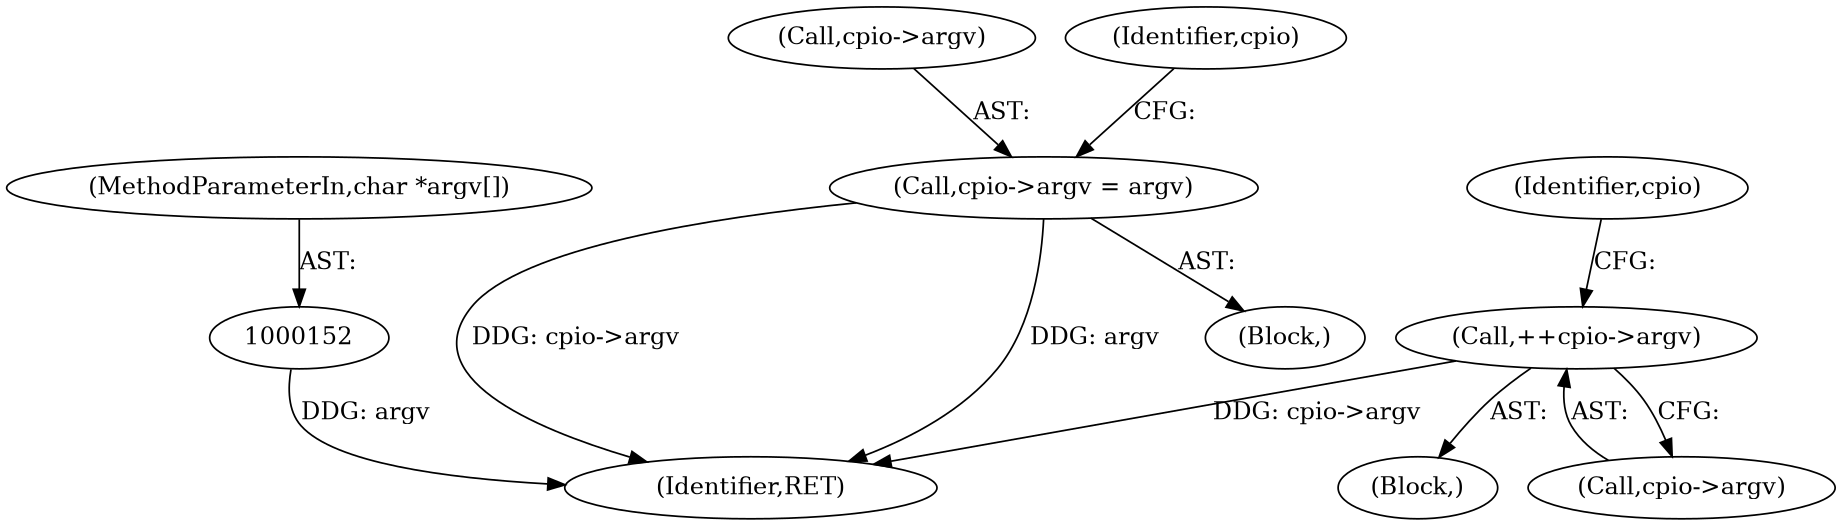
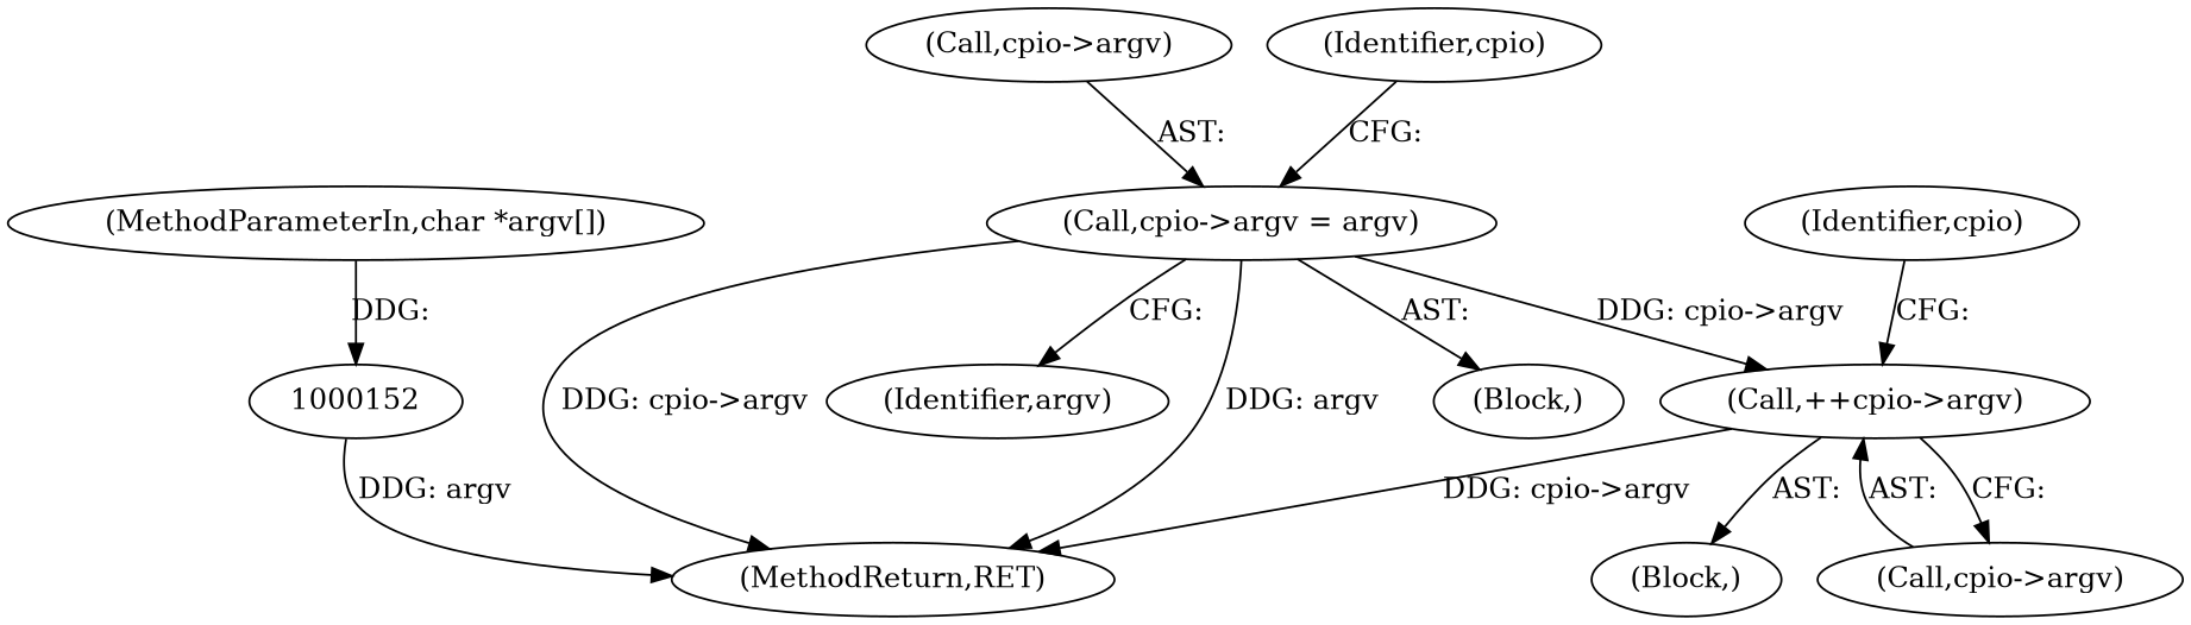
  digraph {
    n1 [label="(MethodParameterIn,char *argv[])"]
    1000152
    n3 [label="(Call,cpio->argv = argv)"]
-   n4 [label="(Identifier,RET)"]
+   n4 [label="(MethodReturn,RET)"]
    n5 [label="(Call,++cpio->argv)"]
+   n6 [label="(Identifier,argv)"]
    n7 [label="(Block,)"]
    n8 [label="(Call,cpio->argv)"]
    n9 [label="(Block,)"]
    n10 [label="(Call,cpio->argv)"]
    n11 [label="(Identifier,cpio)"]
    n12 [label="(Identifier,cpio)"]
-   n1 -> 1000152 [label="AST: "]
+   n1 -> 1000152 [label="DDG: "]
    1000152 -> n4 [label="DDG: argv"]
    n3 -> n4 [label="DDG: argv"]
    n3 -> n4 [label="DDG: cpio->argv"]
+   n3 -> n5 [label="DDG: cpio->argv"]
+   n3 -> n6 [label="CFG: "]
    n3 -> n7 [label="AST: "]
    n5 -> n4 [label="DDG: cpio->argv"]
    n5 -> n8 [label="CFG: "]
    n5 -> n9 [label="AST: "]
    n8 -> n5 [label="AST: "]
    n10 -> n3 [label="AST: "]
    n11 -> n3 [label="CFG: "]
    n12 -> n5 [label="CFG: "]
  }
